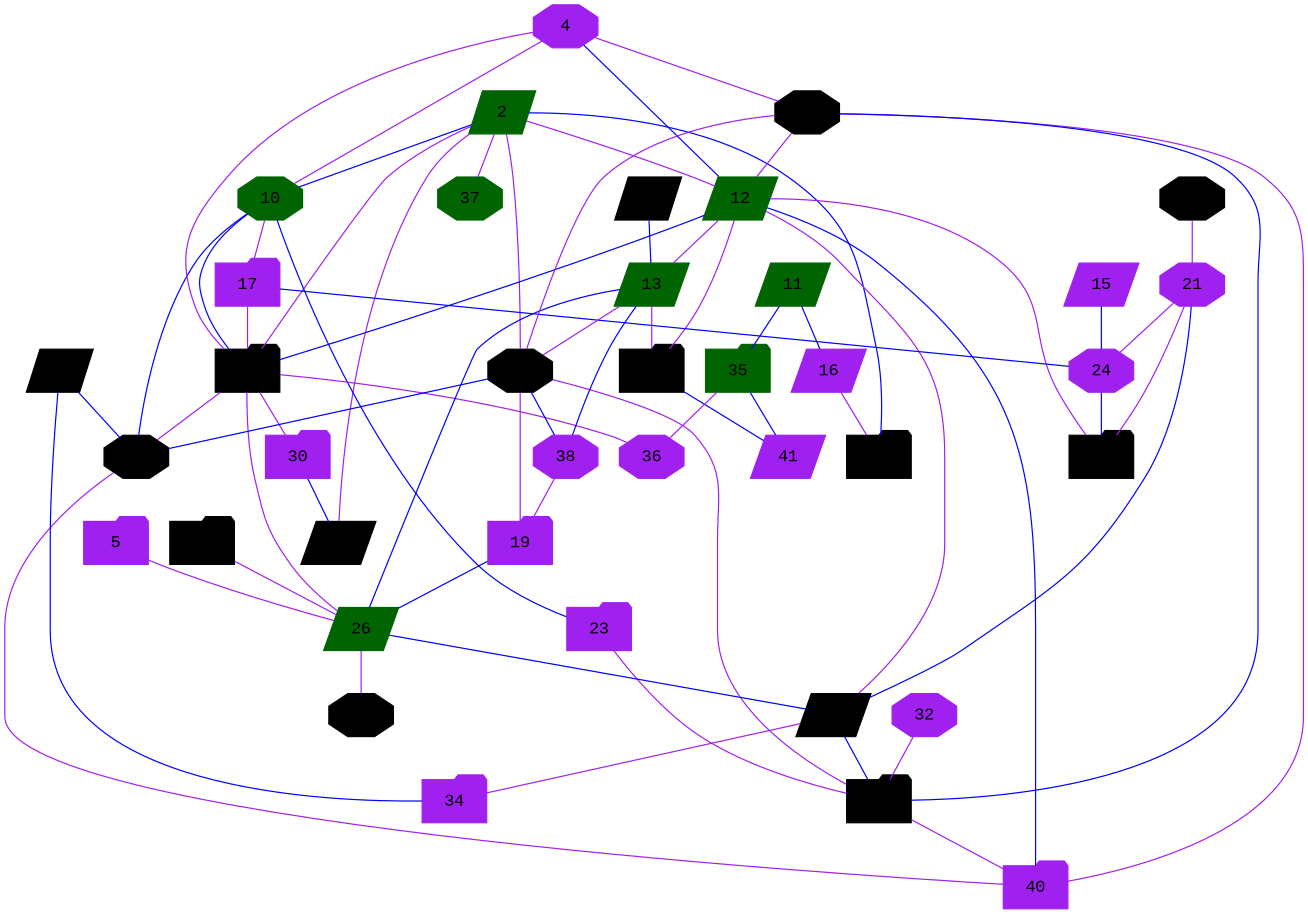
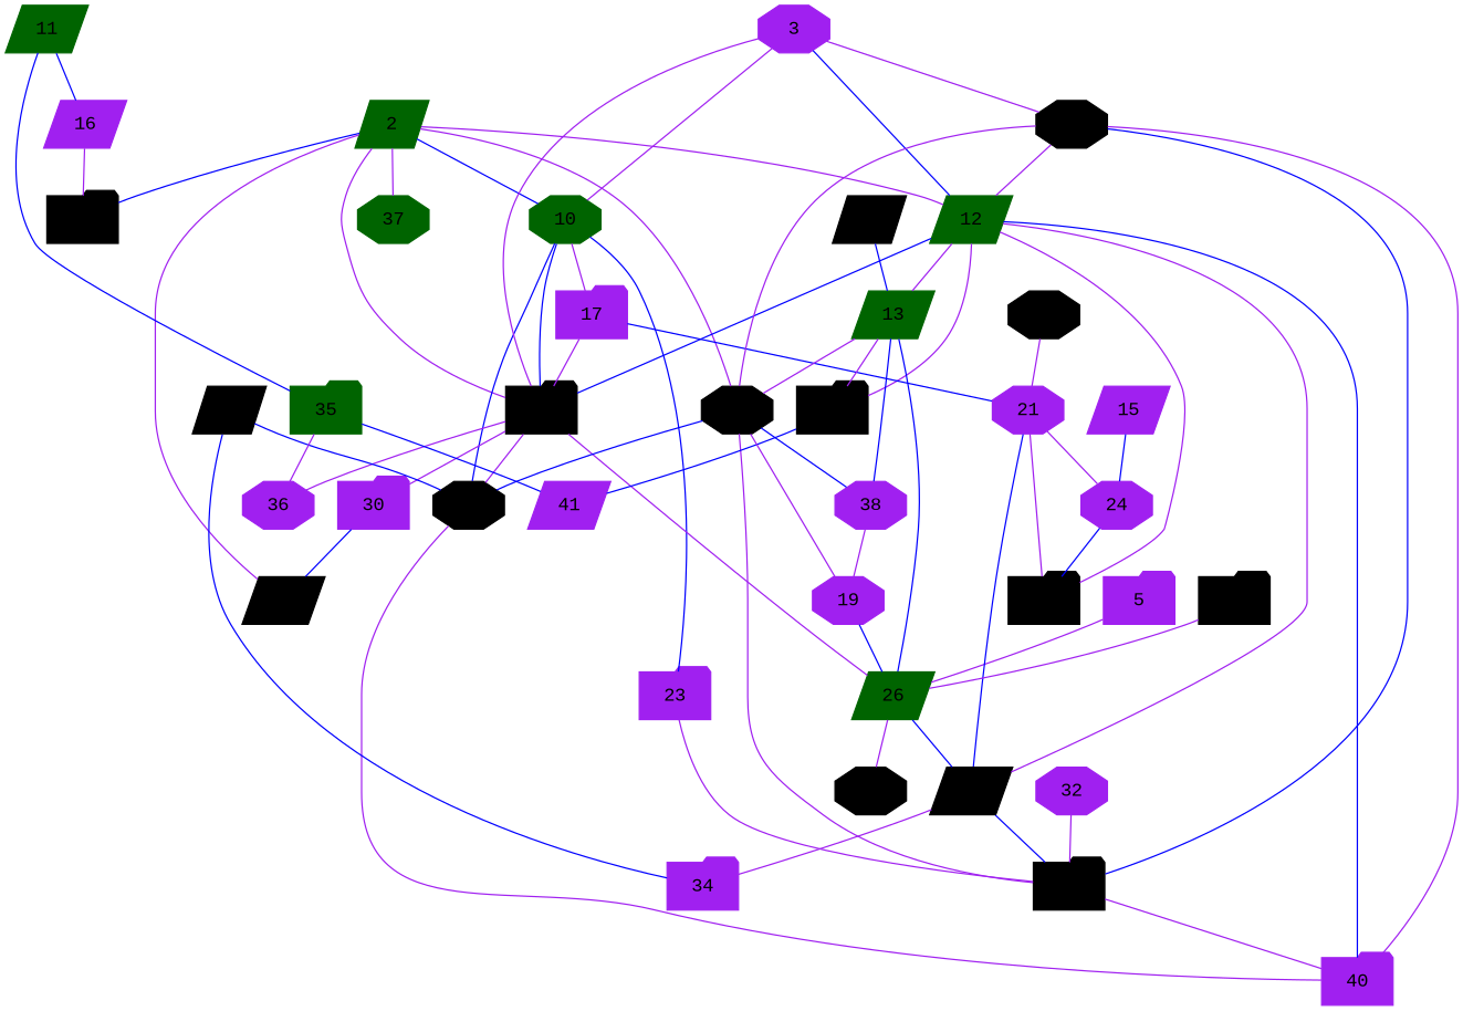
  graph {
    fontname="Liberation Mono"
    node [color=purple fontname="Liberation Mono" shape=folder style=filled]
    edge [color=purple fontname="Liberation Mono" weight=1.0]
    2 [color=darkgreen shape=parallelogram]
    10 [color=darkgreen shape=octagon]
    12 [color=darkgreen shape=parallelogram]
    20 [color=black]
    22 [color=black shape=octagon]
    28 [color=black]
    37 [color=darkgreen shape=octagon]
    45 [color=black shape=parallelogram]
    31 [color=black shape=octagon]
    17
    23
    40
    13 [color=darkgreen shape=parallelogram]
    14 [color=black]
    25 [color=black]
    27 [color=black shape=parallelogram]
    26 [color=darkgreen shape=parallelogram]
    30
    36 [shape=octagon]
    33 [color=black]
    38 [shape=octagon]
-   4 [shape=octagon]
+   4 [shape=octagon label=3]
    7 [color=black shape=octagon]
    5
    29 [color=black shape=octagon]
    6 [color=black shape=octagon]
    21 [shape=octagon]
    24 [shape=octagon]
    8 [color=black shape=parallelogram]
    34
    9 [color=black shape=parallelogram]
    11 [color=darkgreen shape=parallelogram]
    16 [shape=parallelogram]
    35 [color=darkgreen]
    41 [shape=parallelogram]
-   19
+   19 [shape=octagon]
    15 [shape=parallelogram]
    18 [color=black]
    32 [shape=octagon]
    2 -- 10 [color=blue]
    2 -- 12 [weight=2.0]
    2 -- 20
    2 -- 22
    2 -- 28 [color=blue]
    2 -- 37
    2 -- 45
    10 -- 20 [color=blue]
    10 -- 31 [color=blue]
    10 -- 17
    10 -- 23 [color=blue]
    12 -- 20 [color=blue]
    12 -- 40 [color=blue]
    12 -- 13
    12 -- 14
    12 -- 25
    12 -- 27
    20 -- 31
    20 -- 26
    20 -- 30
    20 -- 36
    22 -- 31 [color=blue]
    22 -- 33
    22 -- 38 [color=blue]
    31 -- 40
    17 -- 20
-   17 -- 24 [color=blue]
+   17 -- 21 [color=blue]
    23 -- 33
    13 -- 22
    13 -- 14
    13 -- 26 [color=blue]
    13 -- 38 [color=blue]
    14 -- 41 [color=blue]
    27 -- 33 [color=blue]
    27 -- 34
    26 -- 27 [color=blue]
    26 -- 29
    30 -- 45 [color=blue]
    33 -- 40
    38 -- 19
    4 -- 10
    4 -- 12 [color=blue]
    4 -- 20
    4 -- 7
    7 -- 12
    7 -- 22
    7 -- 40 [weight=2.0]
    7 -- 33 [color=blue]
    5 -- 26
    6 -- 21
    21 -- 25
    21 -- 27 [color=blue]
    21 -- 24
    24 -- 25 [color=blue]
    8 -- 31 [color=blue]
    8 -- 34 [color=blue]
    9 -- 13 [color=blue]
    11 -- 16 [color=blue]
    11 -- 35 [color=blue]
    16 -- 28
    35 -- 36
    35 -- 41 [color=blue]
    19 -- 22
    19 -- 26 [color=blue]
    15 -- 24 [color=blue]
    18 -- 26
    32 -- 33
  }
